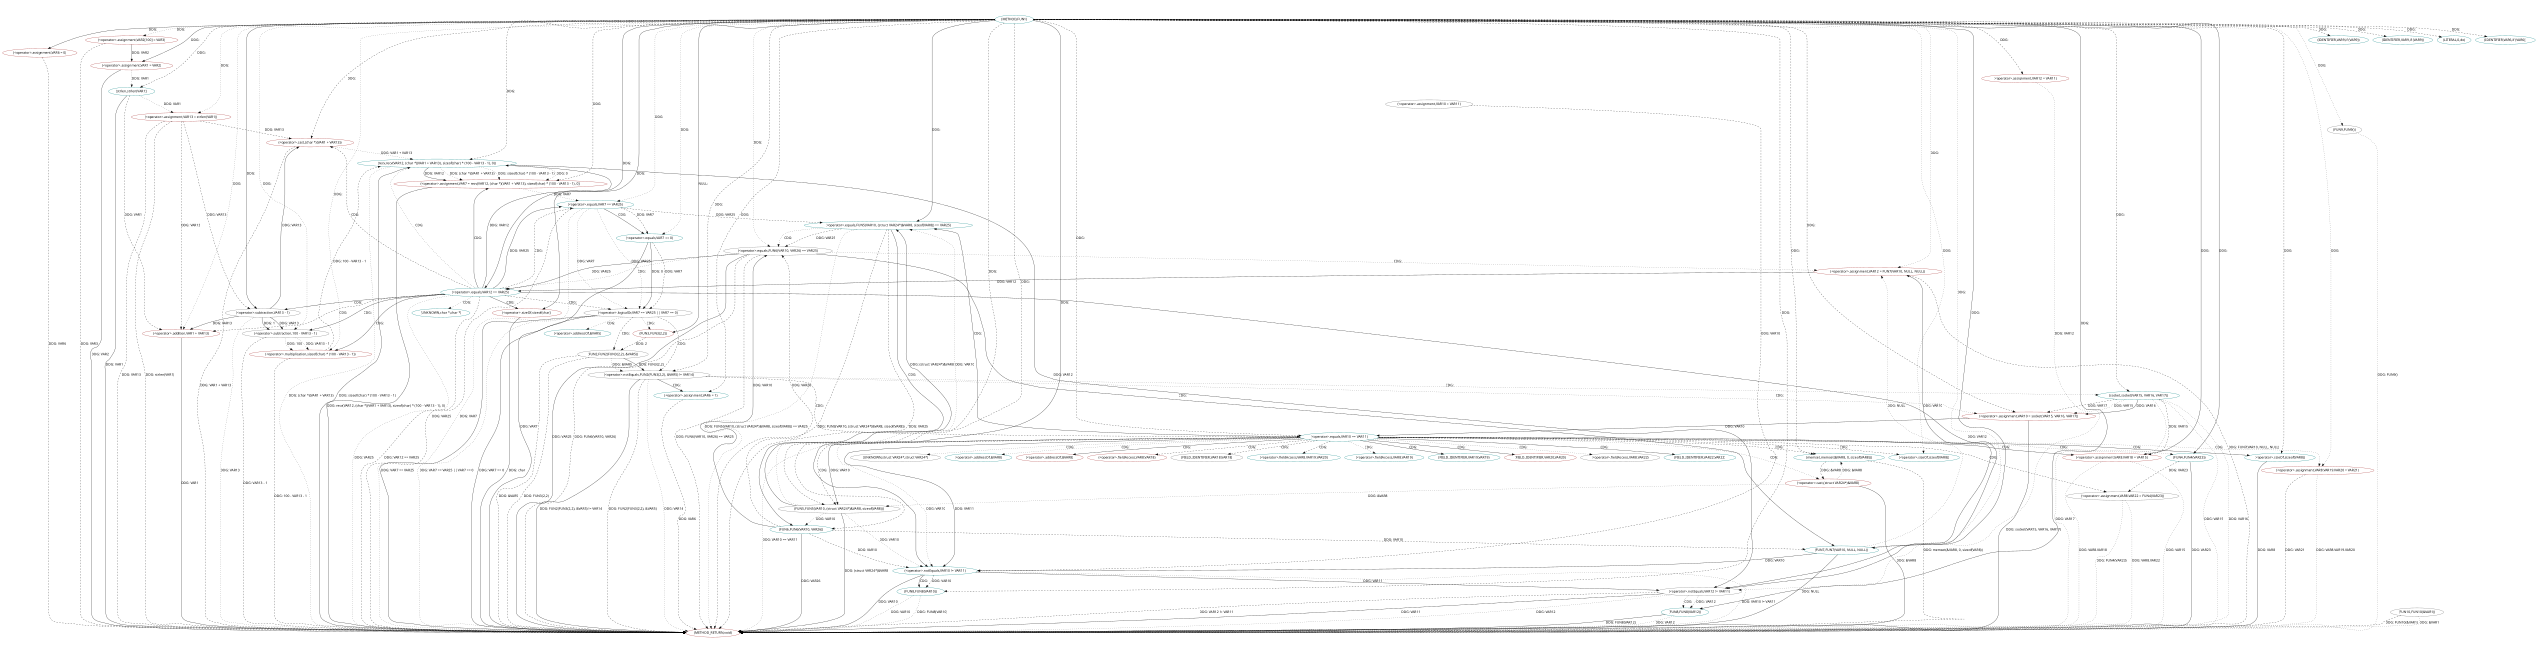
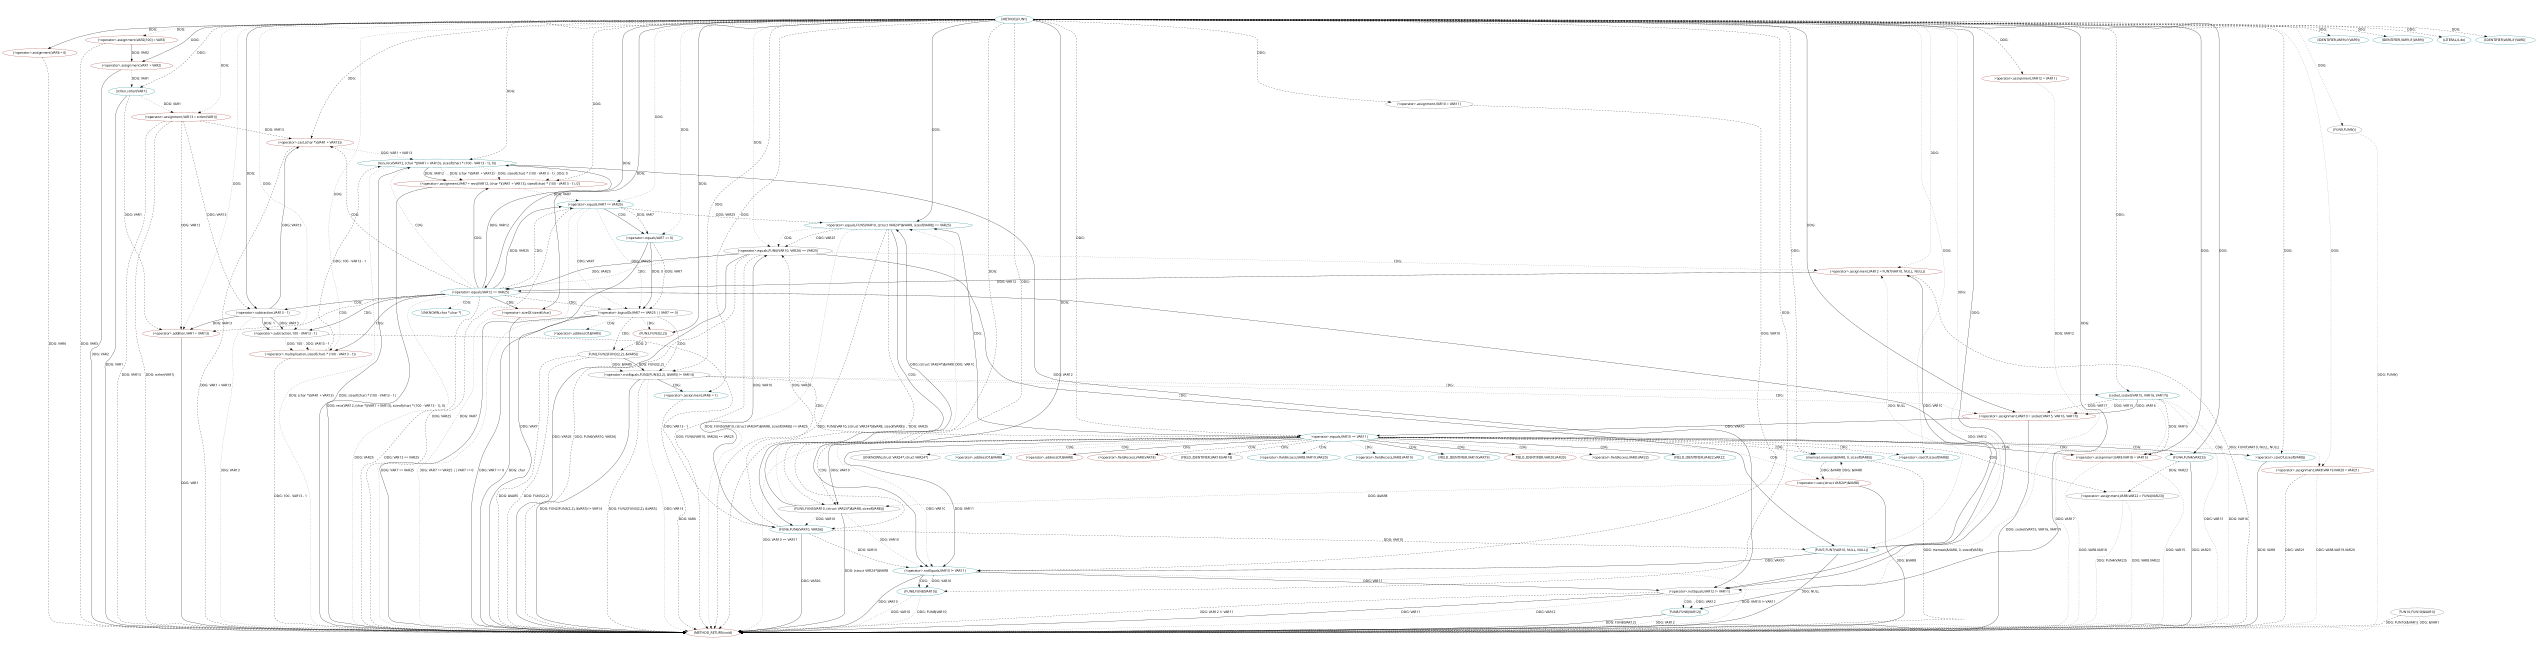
  digraph {
    fontname="Noto Sans"
    node [color=teal fontname="Noto Sans"]
    edge [fontname="Noto Sans" style=dotted]
    n1 [label="(METHOD,FUN1)"]
    n2 [color=brown label="(<operator>.assignment,VAR2[100] = VAR3)"]
    n3 [color=brown label="(<operator>.assignment,VAR1 = VAR2)"]
    n4 [color=brown label="(<operator>.assignment,VAR6 = 0)"]
    n5 [color=gray40 label="(<operator>.assignment,VAR10 = VAR11)"]
    n6 [color=brown label="(<operator>.assignment,VAR12 = VAR11)"]
    n7 [color=brown label="(<operator>.assignment,VAR13 = strlen(VAR1))"]
    n8 [label="(strlen,strlen(VAR1))"]
    n9 [color=gray40 label="(<operator>.notEquals,FUN2(FUN3(2,2), &VAR5) != VAR14)"]
    n10 [color=brown label="(FUN3,FUN3(2,2))"]
    n11 [label="(<operator>.assignment,VAR6 = 1)"]
    n12 [color=brown label="(<operator>.assignment,VAR10 = socket(VAR15, VAR16, VAR17))"]
    n13 [label="(socket,socket(VAR15, VAR16, VAR17))"]
    n14 [label="(<operator>.equals,VAR10 == VAR11)"]
    n15 [label="(memset,memset(&VAR8, 0, sizeof(VAR8)))"]
    n16 [label="(<operator>.sizeOf,sizeof(VAR8))"]
    n17 [color=brown label="(<operator>.assignment,VAR8.VAR18 = VAR15)"]
    n18 [color=brown label="(<operator>.assignment,VAR8.VAR19.VAR20 = VAR21)"]
    n19 [label="(FUN4,FUN4(VAR23))"]
    n20 [label="(<operator>.equals,FUN5(VAR10, (struct VAR24*)&VAR8, sizeof(VAR8)) == VAR25)"]
    n21 [color=gray40 label="(FUN5,FUN5(VAR10, (struct VAR24*)&VAR8, sizeof(VAR8)))"]
    n22 [label="(<operator>.sizeOf,sizeof(VAR8))"]
    n23 [color=gray40 label="(<operator>.equals,FUN6(VAR10, VAR26) == VAR25)"]
    n24 [label="(FUN6,FUN6(VAR10, VAR26))"]
    n25 [color=brown label="(<operator>.assignment,VAR12 = FUN7(VAR10, NULL, NULL))"]
    n26 [label="(FUN7,FUN7(VAR10, NULL, NULL))"]
    n27 [label="(<operator>.equals,VAR12 == VAR25)"]
    n28 [color=brown label="(<operator>.assignment,VAR7 = recv(VAR12, (char *)(VAR1 + VAR13), sizeof(char) * (100 - VAR13 - 1), 0))"]
    n29 [label="(recv,recv(VAR12, (char *)(VAR1 + VAR13), sizeof(char) * (100 - VAR13 - 1), 0))"]
    n30 [color=brown label="(<operator>.cast,(char *)(VAR1 + VAR13))"]
    n31 [color=brown label="(<operator>.addition,VAR1 + VAR13)"]
    n32 [color=brown label="(<operator>.multiplication,sizeof(char) * (100 - VAR13 - 1))"]
    n33 [color=brown label="(<operator>.sizeOf,sizeof(char))"]
    n34 [color=gray40 label="(<operator>.subtraction,100 - VAR13 - 1)"]
    n35 [color=gray40 label="(<operator>.subtraction,VAR13 - 1)"]
    n36 [label="(<operator>.equals,VAR7 == VAR25)"]
    n37 [label="(<operator>.equals,VAR7 == 0)"]
    n38 [label="(IDENTIFIER,VAR9,if (VAR9))"]
    n39 [label="(IDENTIFIER,VAR9,if (VAR9))"]
    n40 [label="(LITERAL,0,do)"]
    n41 [label="(<operator>.notEquals,VAR10 != VAR11)"]
    n42 [label="(FUN8,FUN8(VAR10))"]
    n43 [color=gray40 label="(<operator>.notEquals,VAR12 != VAR11)"]
    n44 [label="(FUN8,FUN8(VAR12))"]
    n45 [label="(IDENTIFIER,VAR6,if (VAR6))"]
    n46 [color=gray40 label="(FUN9,FUN9())"]
    n47 [color=brown label="(METHOD_RETURN,void)"]
    n48 [color=gray40 label="(FUN2,FUN2(FUN3(2,2), &VAR5))"]
    n49 [color=gray40 label="(<operator>.assignment,VAR8.VAR22 = FUN4(VAR23))"]
    n50 [color=brown label="(<operator>.cast,(struct VAR24*)&VAR8)"]
    n51 [color=brown label="(<operator>.addressOf,&VAR8)"]
    n52 [color=brown label="(<operator>.fieldAccess,VAR8.VAR18)"]
    n53 [color=gray40 label="(FIELD_IDENTIFIER,VAR18,VAR18)"]
    n54 [label="(<operator>.fieldAccess,VAR8.VAR19.VAR20)"]
    n55 [label="(<operator>.fieldAccess,VAR8.VAR19)"]
    n56 [label="(FIELD_IDENTIFIER,VAR19,VAR19)"]
    n57 [color=brown label="(FIELD_IDENTIFIER,VAR20,VAR20)"]
    n58 [color=gray40 label="(<operator>.fieldAccess,VAR8.VAR22)"]
    n59 [label="(FIELD_IDENTIFIER,VAR22,VAR22)"]
    n60 [color=gray40 label="(UNKNOWN,struct VAR24*,struct VAR24*)"]
    n61 [label="(<operator>.addressOf,&VAR8)"]
    n62 [color=gray40 label="(<operator>.logicalOr,VAR7 == VAR25 || VAR7 == 0)"]
    n63 [label="(UNKNOWN,char *,char *)"]
    n64 [label="(<operator>.addressOf,&VAR5)"]
    n65 [color=gray40 label="(FUN10,FUN10(&VAR1))"]
    n1 -> n2 [label="DDG: "]
    n1 -> n3 [label="DDG: " style=solid]
    n1 -> n4 [label="DDG: " style=solid]
+   n1 -> n5 [label="DDG: " style=dashed]
    n1 -> n6 [label="DDG: " style=dashed]
    n1 -> n7 [label="DDG: "]
    n1 -> n8 [label="DDG: " style=dashed]
    n1 -> n9 [label="DDG: " style=dashed]
-   n1 -> n10 [label="NULL: " style=solid]
+   n1 -> n10 [label="DDG: " style=solid]
    n1 -> n11 [label="DDG: " style=dashed]
-   n1 -> n12 [label="DDG: " style=dashed]
+   n1 -> n12 [label="DDG: " style=solid]
    n1 -> n13 [label="DDG: " style=dashed]
    n1 -> n14 [label="DDG: " style=dashed]
    n1 -> n15 [label="DDG: " style=dashed]
    n1 -> n16 [label="DDG: "]
    n1 -> n17 [label="DDG: " style=solid]
    n1 -> n18 [label="DDG: "]
    n1 -> n19 [label="DDG: " style=solid]
    n1 -> n20 [label="DDG: " style=solid]
    n1 -> n21 [label="DDG: " style=dashed]
    n1 -> n22 [label="DDG: " style=dashed]
    n1 -> n23 [label="DDG: "]
    n1 -> n24 [label="DDG: " style=dashed]
    n1 -> n25 [label="DDG: "]
    n1 -> n26 [label="DDG: "]
    n1 -> n27 [label="DDG: " style=solid]
    n1 -> n28 [label="DDG: " style=dashed]
    n1 -> n29 [label="DDG: " style=dashed]
    n1 -> n30 [label="DDG: " style=dashed]
    n1 -> n31 [label="DDG: "]
    n1 -> n32 [label="DDG: "]
    n1 -> n33 [label="DDG: " style=solid]
    n1 -> n34 [label="DDG: "]
    n1 -> n35 [label="DDG: " style=solid]
    n1 -> n36 [label="DDG: "]
    n1 -> n37 [label="DDG: "]
    n1 -> n38 [label="DDG: " style=dashed]
    n1 -> n39 [label="DDG: " style=dashed]
    n1 -> n40 [label="DDG: " style=dashed]
    n1 -> n41 [label="DDG: " style=solid]
    n1 -> n42 [label="DDG: " style=dashed]
    n1 -> n43 [label="DDG: " style=solid]
    n1 -> n44 [label="DDG: " style=solid]
    n1 -> n45 [label="DDG: " style=dashed]
    n1 -> n46 [label="DDG: "]
    n2 -> n3 [label="DDG: VAR2" style=solid]
    n2 -> n47 [label="DDG: VAR3" style=dashed]
    n3 -> n8 [label="DDG: VAR1"]
    n3 -> n47 [label="DDG: VAR2" style=solid]
    n4 -> n47 [label="DDG: VAR6" style=dashed]
    n5 -> n41 [label="DDG: VAR10" style=dashed]
    n6 -> n43 [label="DDG: VAR12"]
    n7 -> n30 [label="DDG: VAR13" style=dashed]
    n7 -> n31 [label="DDG: VAR13" style=dashed]
    n7 -> n35 [label="DDG: VAR13" style=dashed]
    n7 -> n47 [label="DDG: strlen(VAR1)" style=dashed]
    n7 -> n47 [label="DDG: VAR13" style=dashed]
    n8 -> n7 [label="DDG: VAR1"]
    n8 -> n31 [label="DDG: VAR1" style=dashed]
    n8 -> n47 [label="DDG: VAR1" style=solid]
    n9 -> n11 [label="CDG: " style=solid]
    n9 -> n12 [label="CDG: "]
    n9 -> n13 [label="CDG: "]
    n9 -> n14 [label="CDG: " style=dashed]
    n9 -> n47 [label="DDG: VAR14"]
    n9 -> n47 [label="DDG: FUN2(FUN3(2,2), &VAR5) != VAR14" style=solid]
    n9 -> n47 [label="DDG: FUN2(FUN3(2,2), &VAR5)" style=dashed]
    n10 -> n48 [label="DDG: 2" style=dashed]
    n11 -> n47 [label="DDG: VAR6" style=dashed]
    n12 -> n14 [label="DDG: VAR10" style=solid]
    n12 -> n47 [label="DDG: socket(VAR15, VAR16, VAR17)" style=solid]
    n13 -> n12 [label="DDG: VAR15"]
    n13 -> n12 [label="DDG: VAR16" style=solid]
    n13 -> n12 [label="DDG: VAR17" style=dashed]
    n13 -> n17 [label="DDG: VAR15" style=dashed]
    n13 -> n47 [label="DDG: VAR15"]
    n13 -> n47 [label="DDG: VAR16"]
    n13 -> n47 [label="DDG: VAR17"]
    n14 -> n15 [label="CDG: " style=dashed]
    n14 -> n16 [label="CDG: " style=dashed]
    n14 -> n17 [label="CDG: " style=solid]
    n14 -> n18 [label="CDG: "]
    n14 -> n19 [label="CDG: "]
    n14 -> n20 [label="CDG: " style=solid]
    n14 -> n21 [label="DDG: VAR10" style=solid]
    n14 -> n21 [label="CDG: " style=dashed]
    n14 -> n22 [label="CDG: " style=solid]
    n14 -> n41 [label="DDG: VAR10"]
    n14 -> n41 [label="DDG: VAR11" style=solid]
    n14 -> n47 [label="DDG: VAR10 == VAR11"]
    n14 -> n49 [label="CDG: " style=dashed]
    n14 -> n50 [label="CDG: "]
    n14 -> n51 [label="CDG: " style=solid]
    n14 -> n52 [label="CDG: " style=dashed]
    n14 -> n53 [label="CDG: " style=dashed]
    n14 -> n54 [label="CDG: " style=dashed]
    n14 -> n55 [label="CDG: "]
    n14 -> n56 [label="CDG: " style=solid]
    n14 -> n57 [label="CDG: " style=solid]
    n14 -> n58 [label="CDG: "]
    n14 -> n59 [label="CDG: " style=solid]
    n14 -> n60 [label="CDG: "]
    n14 -> n61 [label="CDG: "]
    n15 -> n47 [label="DDG: memset(&VAR8, 0, sizeof(VAR8))" style=dashed]
    n15 -> n50 [label="DDG: &VAR8" style=dashed]
    n17 -> n47 [label="DDG: VAR8.VAR18"]
    n17 -> n47 [label="DDG: VAR15"]
    n18 -> n47 [label="DDG: VAR8.VAR19.VAR20"]
    n18 -> n47 [label="DDG: VAR21" style=dashed]
    n19 -> n47 [label="DDG: VAR23" style=solid]
    n19 -> n49 [label="DDG: VAR23" style=dashed]
    n20 -> n23 [label="DDG: VAR25" style=dashed]
    n20 -> n23 [label="CDG: "]
    n20 -> n24 [label="CDG: " style=solid]
    n20 -> n47 [label="DDG: FUN5(VAR10, (struct VAR24*)&VAR8, sizeof(VAR8)) == VAR25"]
    n20 -> n47 [label="DDG: FUN5(VAR10, (struct VAR24*)&VAR8, sizeof(VAR8))" style=dashed]
    n20 -> n47 [label="DDG: VAR25" style=dashed]
    n21 -> n20 [label="DDG: VAR10"]
    n21 -> n20 [label="DDG: (struct VAR24*)&VAR8" style=solid]
    n21 -> n24 [label="DDG: VAR10"]
    n21 -> n41 [label="DDG: VAR10"]
    n21 -> n47 [label="DDG: (struct VAR24*)&VAR8" style=solid]
    n22 -> n47 [label="DDG: VAR8" style=solid]
    n23 -> n25 [label="CDG: "]
    n23 -> n26 [label="CDG: " style=solid]
    n23 -> n27 [label="DDG: VAR25" style=solid]
    n23 -> n27 [label="CDG: "]
    n23 -> n47 [label="DDG: FUN6(VAR10, VAR26)" style=dashed]
    n23 -> n47 [label="DDG: FUN6(VAR10, VAR26) == VAR25" style=dashed]
    n23 -> n47 [label="DDG: VAR25" style=solid]
    n24 -> n23 [label="DDG: VAR10" style=solid]
    n24 -> n23 [label="DDG: VAR26" style=dashed]
    n24 -> n26 [label="DDG: VAR10" style=dashed]
    n24 -> n41 [label="DDG: VAR10" style=dashed]
    n24 -> n47 [label="DDG: VAR26" style=solid]
    n25 -> n27 [label="DDG: VAR12" style=solid]
    n25 -> n47 [label="DDG: FUN7(VAR10, NULL, NULL)" style=dashed]
    n26 -> n25 [label="DDG: VAR10" style=solid]
    n26 -> n25 [label="DDG: NULL"]
    n26 -> n41 [label="DDG: VAR10" style=solid]
    n26 -> n47 [label="DDG: NULL" style=solid]
    n27 -> n28 [label="CDG: " style=solid]
    n27 -> n29 [label="DDG: VAR12" style=solid]
    n27 -> n29 [label="CDG: "]
    n27 -> n30 [label="CDG: " style=dashed]
    n27 -> n31 [label="CDG: " style=dashed]
    n27 -> n32 [label="CDG: " style=solid]
    n27 -> n33 [label="CDG: " style=solid]
    n27 -> n34 [label="CDG: " style=solid]
    n27 -> n35 [label="CDG: " style=solid]
    n27 -> n36 [label="DDG: VAR25" style=solid]
    n27 -> n36 [label="CDG: " style=dashed]
    n27 -> n43 [label="DDG: VAR12" style=solid]
    n27 -> n47 [label="DDG: VAR25"]
    n27 -> n47 [label="DDG: VAR12 == VAR25" style=dashed]
    n27 -> n62 [label="CDG: " style=dashed]
    n27 -> n63 [label="CDG: "]
    n28 -> n36 [label="DDG: VAR7"]
    n28 -> n47 [label="DDG: recv(VAR12, (char *)(VAR1 + VAR13), sizeof(char) * (100 - VAR13 - 1), 0)" style=solid]
    n29 -> n28 [label="DDG: VAR12" style=solid]
    n29 -> n28 [label="DDG: (char *)(VAR1 + VAR13)"]
    n29 -> n28 [label="DDG: sizeof(char) * (100 - VAR13 - 1)"]
    n29 -> n28 [label="DDG: 0"]
    n29 -> n43 [label="DDG: VAR12" style=solid]
    n29 -> n47 [label="DDG: (char *)(VAR1 + VAR13)"]
    n29 -> n47 [label="DDG: sizeof(char) * (100 - VAR13 - 1)" style=solid]
    n30 -> n29 [label="DDG: VAR1 + VAR13"]
    n30 -> n47 [label="DDG: VAR1 + VAR13" style=dashed]
    n31 -> n47 [label="DDG: VAR1" style=solid]
    n32 -> n29 [label="DDG: 100 - VAR13 - 1" style=dashed]
    n32 -> n47 [label="DDG: 100 - VAR13 - 1" style=dashed]
    n33 -> n47 [label="DDG: char" style=solid]
    n34 -> n32 [label="DDG: 100"]
    n34 -> n32 [label="DDG: VAR13 - 1"]
-   n34 -> n47 [label="DDG: VAR13 - 1" style=dashed]
+   n34 -> n24 [label="DDG: VAR13 - 1" style=dashed]
    n35 -> n30 [label="DDG: VAR13" style=solid]
    n35 -> n31 [label="DDG: VAR13" style=solid]
    n35 -> n34 [label="DDG: VAR13" style=solid]
    n35 -> n34 [label="DDG: 1" style=solid]
    n35 -> n47 [label="DDG: VAR13"]
    n36 -> n20 [label="DDG: VAR25" style=dashed]
    n36 -> n37 [label="DDG: VAR7" style=dashed]
    n36 -> n37 [label="CDG: " style=solid]
    n36 -> n47 [label="DDG: VAR25" style=dashed]
    n36 -> n47 [label="DDG: VAR7"]
    n36 -> n62 [label="DDG: VAR7"]
    n36 -> n62 [label="DDG: VAR25"]
    n37 -> n47 [label="DDG: VAR7" style=solid]
    n37 -> n62 [label="DDG: VAR7" style=dashed]
    n37 -> n62 [label="DDG: 0" style=solid]
    n41 -> n42 [label="DDG: VAR10" style=dashed]
    n41 -> n42 [label="CDG: " style=solid]
    n41 -> n43 [label="DDG: VAR11" style=solid]
    n41 -> n47 [label="DDG: VAR10 != VAR11"]
    n41 -> n47 [label="DDG: VAR10" style=solid]
    n42 -> n47 [label="DDG: VAR10"]
    n42 -> n47 [label="DDG: FUN8(VAR10)"]
    n43 -> n44 [label="DDG: VAR12"]
    n43 -> n44 [label="CDG: "]
    n43 -> n47 [label="DDG: VAR12 != VAR11" style=dashed]
    n43 -> n47 [label="DDG: VAR11" style=solid]
    n43 -> n47 [label="DDG: VAR12"]
    n44 -> n47 [label="DDG: FUN8(VAR12)" style=solid]
    n44 -> n47 [label="DDG: VAR12"]
    n46 -> n47 [label="DDG: FUN9()"]
    n48 -> n9 [label="DDG: FUN3(2,2)" style=solid]
    n48 -> n9 [label="DDG: &VAR5"]
    n48 -> n47 [label="DDG: &VAR5" style=dashed]
    n48 -> n47 [label="DDG: FUN3(2,2)" style=dashed]
    n49 -> n47 [label="DDG: FUN4(VAR23)"]
    n49 -> n47 [label="DDG: VAR8.VAR22"]
    n50 -> n15 [label="DDG: &VAR8"]
    n50 -> n21 [label="DDG: &VAR8"]
    n50 -> n47 [label="DDG: &VAR8" style=solid]
    n62 -> n9 [label="CDG: " style=dashed]
    n62 -> n10 [label="CDG: "]
    n62 -> n47 [label="DDG: VAR7 == VAR25" style=solid]
    n62 -> n47 [label="DDG: VAR7 == VAR25 || VAR7 == 0"]
    n62 -> n47 [label="DDG: VAR7 == 0" style=solid]
    n62 -> n48 [label="CDG: " style=dashed]
    n62 -> n64 [label="CDG: "]
    n65 -> n47 [label="DDG: FUN10(&VAR1)" style=dashed]
    n65 -> n47 [label="DDG: &VAR1"]
  }
